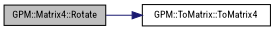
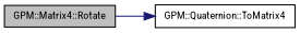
  digraph {
    rankdir=LR
    fontname="Roboto Condensed"
    node [color=black fontname="Roboto Condensed" fontsize=10 shape=record style=filled]
    n1 [fillcolor=grey75 fontcolor=black height=0.2 label="GPM::Matrix4::Rotate" width=0.4]
-   n2 [fillcolor=white height=0.2 label="GPM::ToMatrix::ToMatrix4" width=0.4]
+   n2 [fillcolor=white height=0.2 label="GPM::Quaternion::ToMatrix4" width=0.4]
    n1 -> n2 [color=midnightblue fontname="Roboto Condensed" fontsize=10 labelfontname=Helvetica labelfontsize=10 style=solid]
  }
